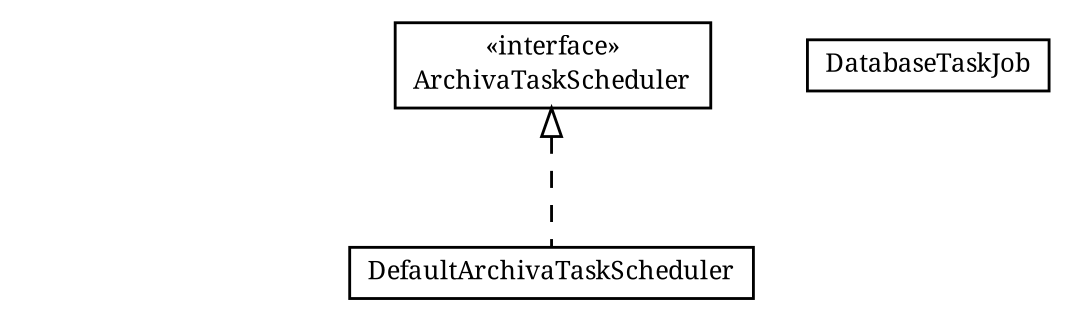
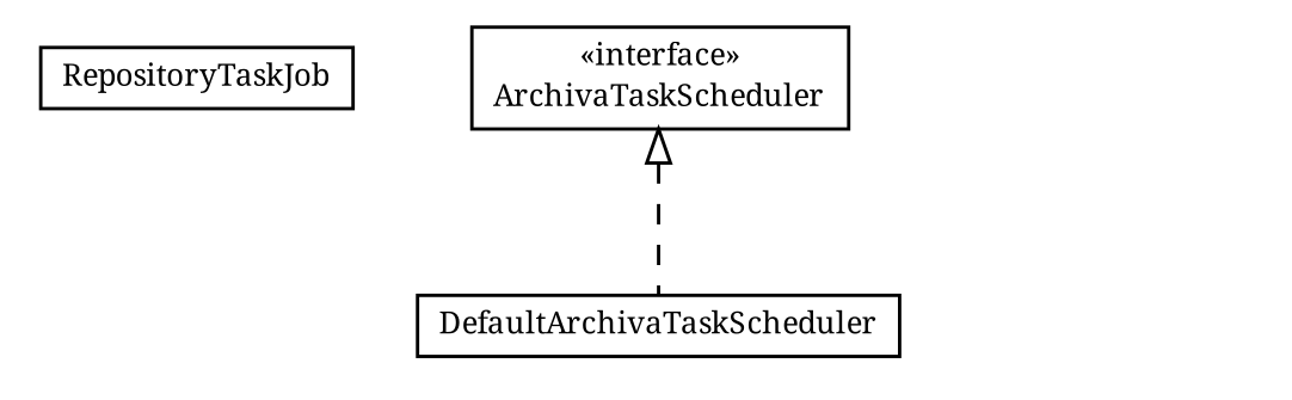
  digraph {
    fontname="Noto Serif"
    node [fontcolor=black fontname="Noto Serif" fontsize=9.0 shape=plaintext]
+   n1 [label=<<table border="0" cellborder="1" cellspacing="0" cellpadding="2" port="p" href="./RepositoryTaskJob.html"> 		<tr><td><table border="0" cellspacing="0" cellpadding="1"> 			<tr><td> RepositoryTaskJob </td></tr> 		</table></td></tr> 		</table>>]
    n2 [label=<<table border="0" cellborder="1" cellspacing="0" cellpadding="2" port="p" href="./DefaultArchivaTaskScheduler.html"> 		<tr><td><table border="0" cellspacing="0" cellpadding="1"> 			<tr><td> DefaultArchivaTaskScheduler </td></tr> 		</table></td></tr> 		</table>>]
-   n3 [label=<<table border="0" cellborder="1" cellspacing="0" cellpadding="2" port="p" href="./DatabaseTaskJob.html"> 		<tr><td><table border="0" cellspacing="0" cellpadding="1"> 			<tr><td> DatabaseTaskJob </td></tr> 		</table></td></tr> 		</table>>]
    n4 [label=<<table border="0" cellborder="1" cellspacing="0" cellpadding="2" port="p" href="./ArchivaTaskScheduler.html"> 		<tr><td><table border="0" cellspacing="0" cellpadding="1"> 			<tr><td> &laquo;interface&raquo; </td></tr> 			<tr><td> ArchivaTaskScheduler </td></tr> 		</table></td></tr> 		</table>>]
    n4 -> n2 [arrowtail=empty dir=back fontname="Noto Serif" fontsize=10 headport=p labelfontname=Helvetica labelfontsize=10 style=dashed tailport=p]
  }
